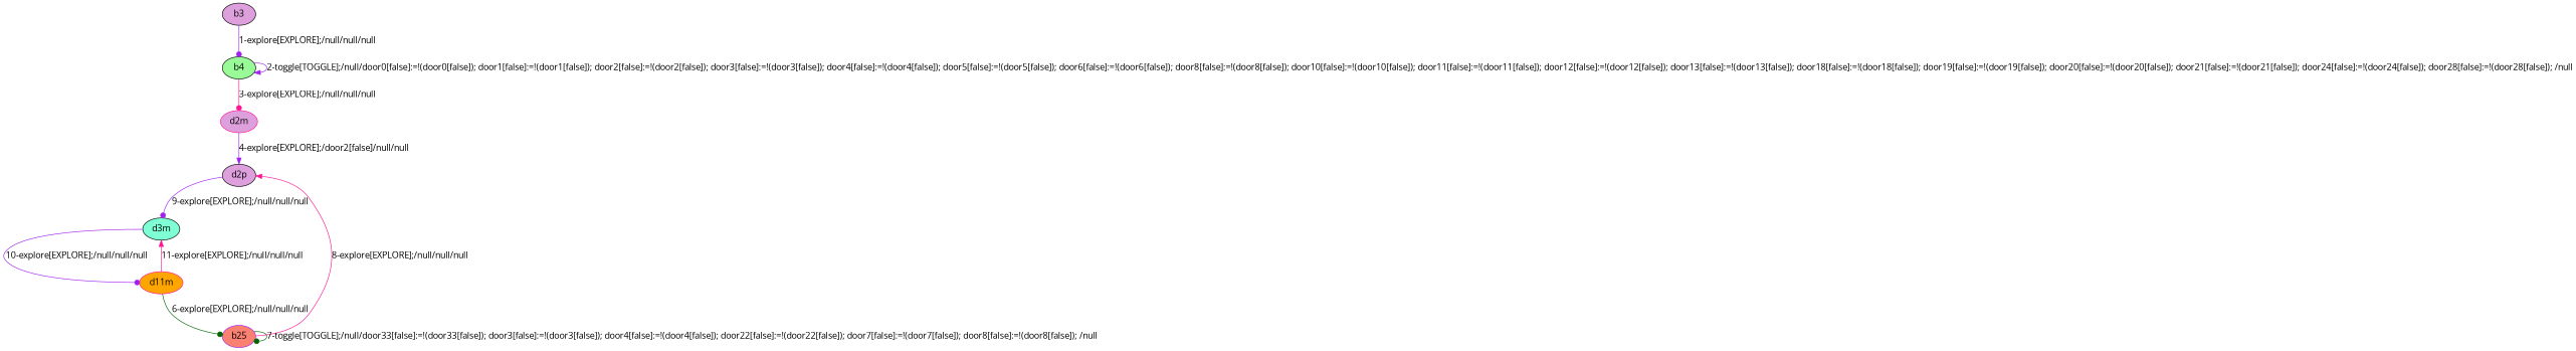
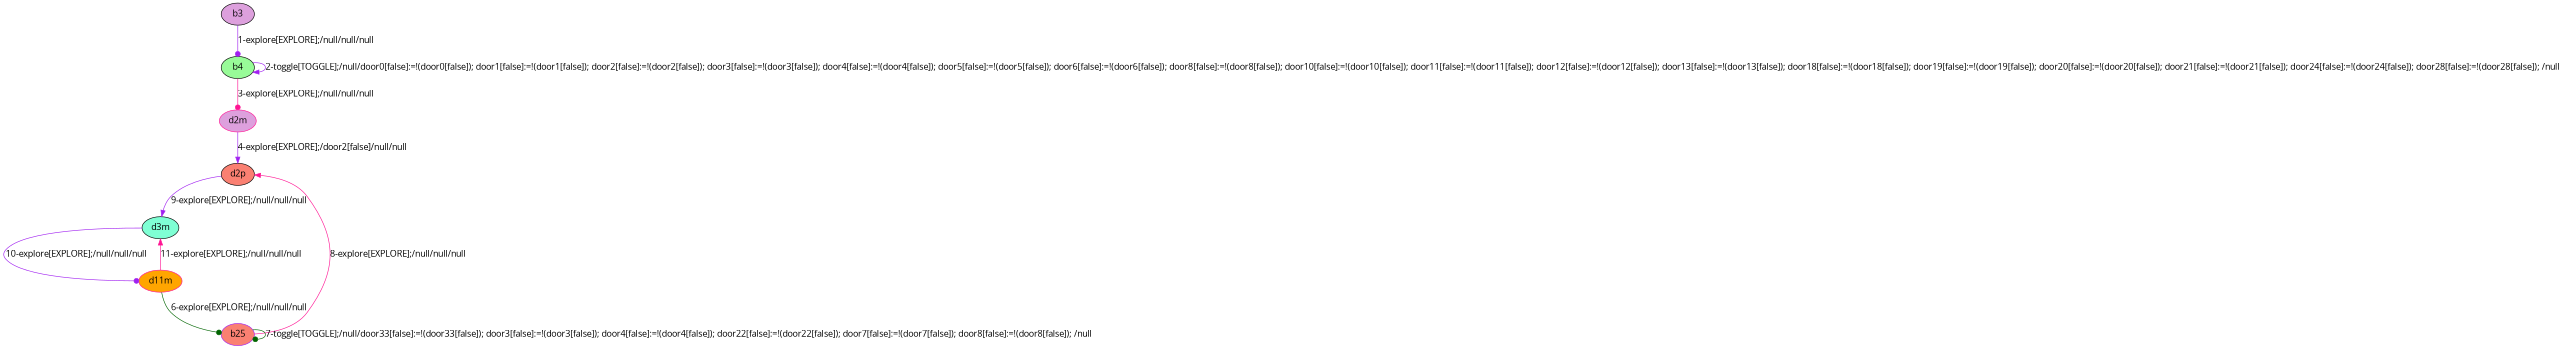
  digraph {
    fontname="Open Sans"
    node [color=black fillcolor=plum fontname="Open Sans" style=filled]
    edge [arrowhead=dot color=purple fontname="Open Sans"]
    b4 [fillcolor=palegreen]
    b3
    d2m [color=deeppink]
-   d2p
+   d2p [fillcolor=salmon]
    d3m [fillcolor=aquamarine]
    d11m [color=deeppink fillcolor=orange]
    b25 [color=purple fillcolor=salmon]
    b4 -> b4 [arrowhead=normal label="2-toggle[TOGGLE];/null/door0[false]:=!(door0[false]); door1[false]:=!(door1[false]); door2[false]:=!(door2[false]); door3[false]:=!(door3[false]); door4[false]:=!(door4[false]); door5[false]:=!(door5[false]); door6[false]:=!(door6[false]); door8[false]:=!(door8[false]); door10[false]:=!(door10[false]); door11[false]:=!(door11[false]); door12[false]:=!(door12[false]); door13[false]:=!(door13[false]); door18[false]:=!(door18[false]); door19[false]:=!(door19[false]); door20[false]:=!(door20[false]); door21[false]:=!(door21[false]); door24[false]:=!(door24[false]); door28[false]:=!(door28[false]); /null"]
    b4 -> d2m [color=deeppink label="3-explore[EXPLORE];/null/null/null"]
    b3 -> b4 [label="1-explore[EXPLORE];/null/null/null"]
    d2m -> d2p [arrowhead=normal label="4-explore[EXPLORE];/door2[false]/null/null"]
-   d2p -> d3m [label="9-explore[EXPLORE];/null/null/null"]
+   d2p -> d3m [arrowhead=normal label="9-explore[EXPLORE];/null/null/null"]
    d3m -> d11m [label="10-explore[EXPLORE];/null/null/null"]
    d11m -> d3m [arrowhead=normal color=deeppink label="11-explore[EXPLORE];/null/null/null"]
    d11m -> b25 [color=darkgreen label="6-explore[EXPLORE];/null/null/null"]
    b25 -> d2p [arrowhead=normal color=deeppink label="8-explore[EXPLORE];/null/null/null"]
    b25 -> b25 [color=darkgreen label="7-toggle[TOGGLE];/null/door33[false]:=!(door33[false]); door3[false]:=!(door3[false]); door4[false]:=!(door4[false]); door22[false]:=!(door22[false]); door7[false]:=!(door7[false]); door8[false]:=!(door8[false]); /null"]
  }
